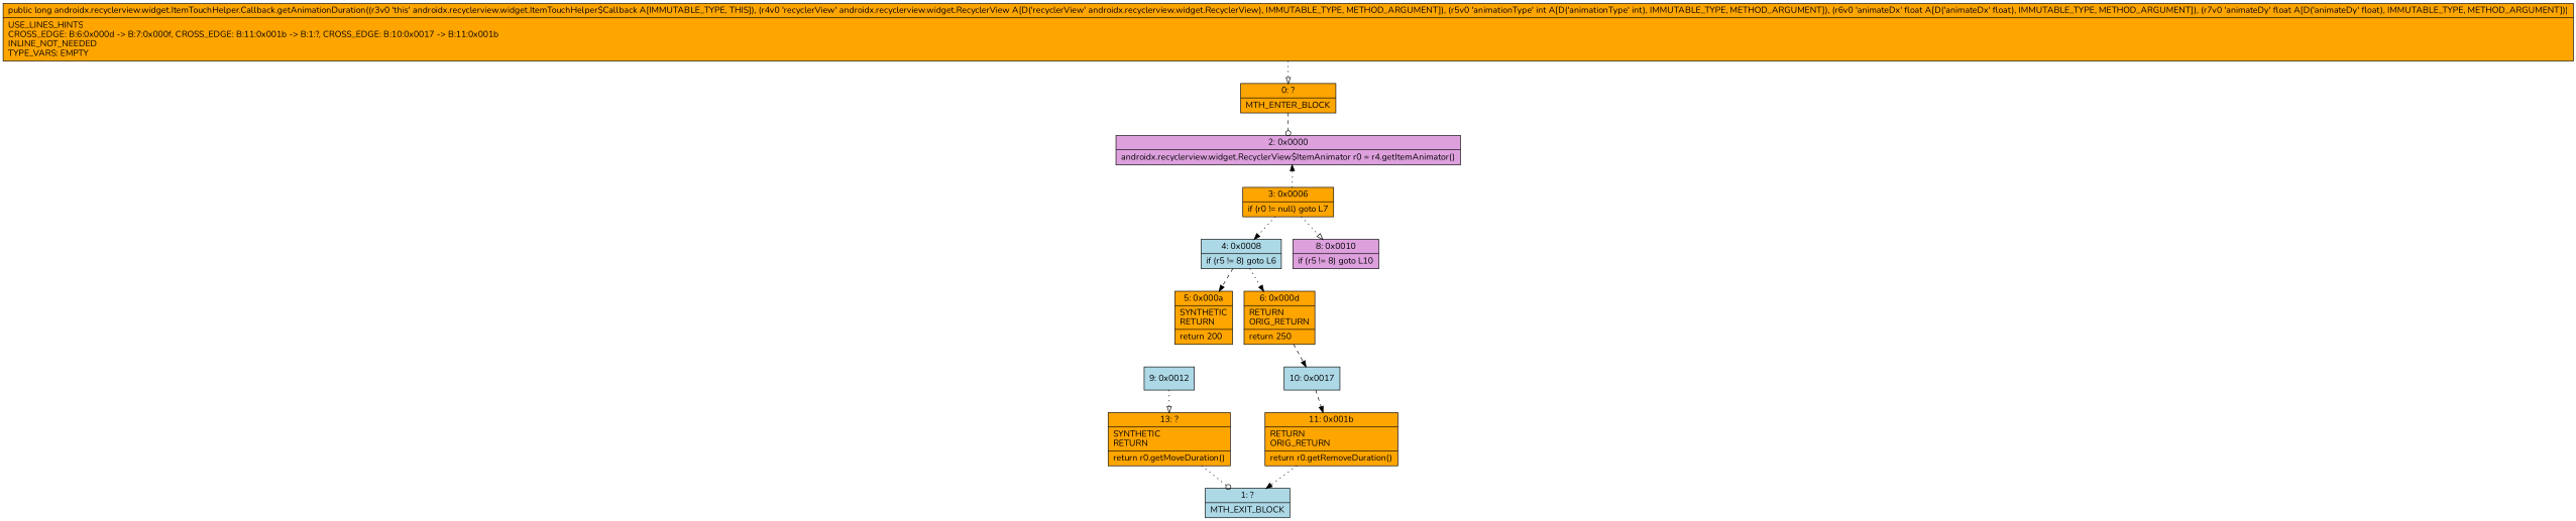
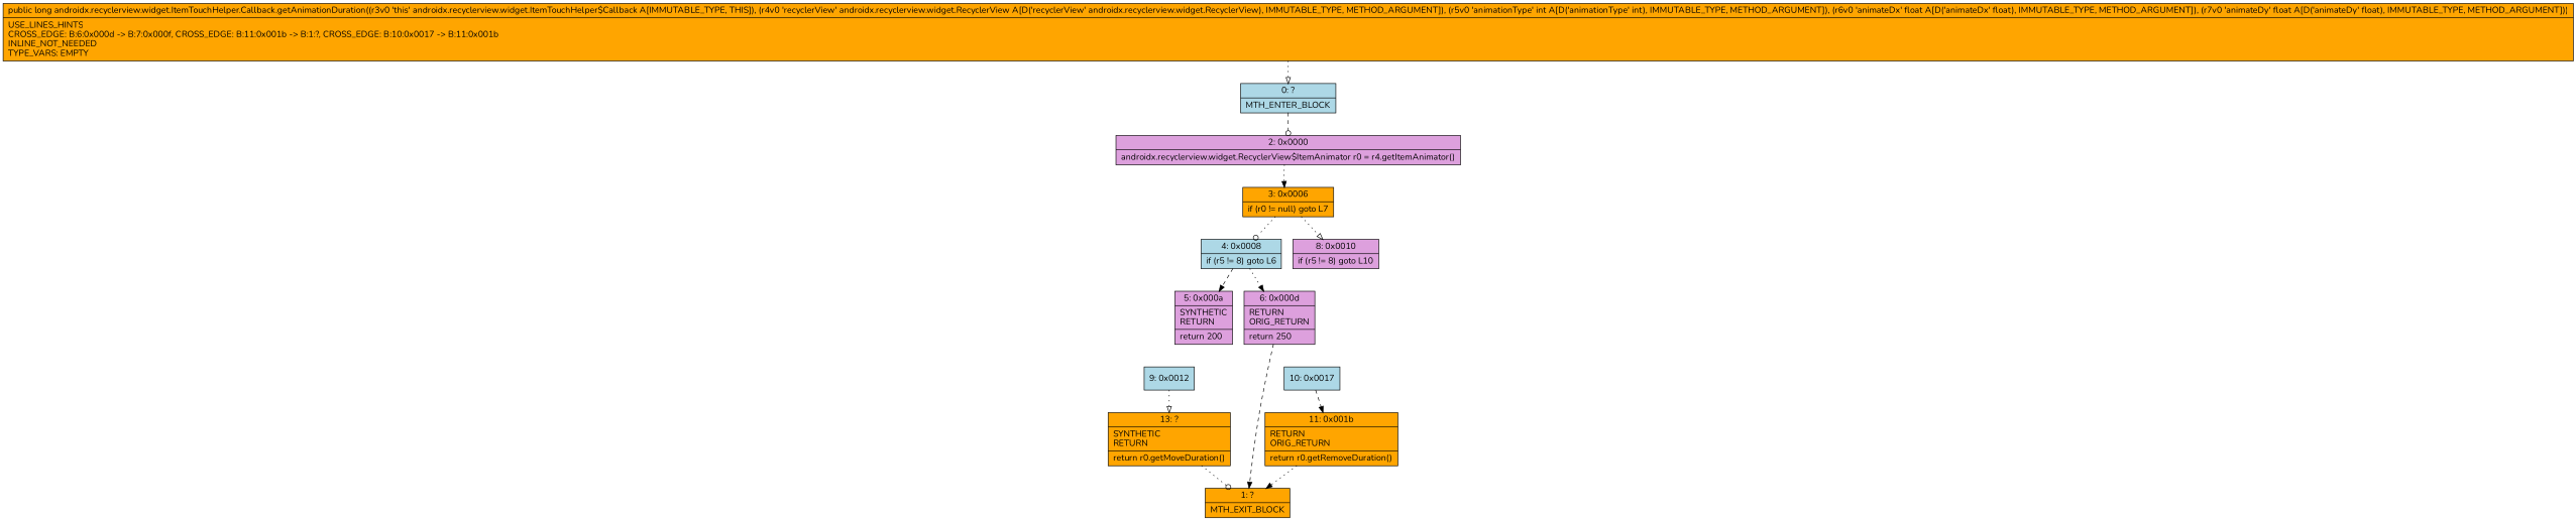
  digraph {
    fontname=Nunito
    node [fillcolor=orange fontname=Nunito shape=record style=filled]
    edge [arrowhead=normal fontname=Nunito style=dotted]
-   n1 [label="{0\:\ ?|MTH_ENTER_BLOCK\l}"]
+   n1 [fillcolor=lightblue label="{0\:\ ?|MTH_ENTER_BLOCK\l}"]
    n2 [fillcolor=plum label="{2\:\ 0x0000|androidx.recyclerview.widget.RecyclerView$ItemAnimator r0 = r4.getItemAnimator()\l}"]
    n3 [label="{3\:\ 0x0006|if (r0 != null) goto L7\l}"]
    n4 [fillcolor=lightblue label="{4\:\ 0x0008|if (r5 != 8) goto L6\l}"]
    n5 [fillcolor=plum label="{8\:\ 0x0010|if (r5 != 8) goto L10\l}"]
-   n6 [label="{5\:\ 0x000a|SYNTHETIC\lRETURN\l|return 200\l}"]
-   n7 [label="{6\:\ 0x000d|RETURN\lORIG_RETURN\l|return 250\l}"]
-   n8 [fillcolor=lightblue label="{1\:\ ?|MTH_EXIT_BLOCK\l}"]
+   n6 [fillcolor=plum label="{5\:\ 0x000a|SYNTHETIC\lRETURN\l|return 200\l}"]
+   n7 [fillcolor=plum label="{6\:\ 0x000d|RETURN\lORIG_RETURN\l|return 250\l}"]
+   n8 [label="{1\:\ ?|MTH_EXIT_BLOCK\l}"]
    n9 [fillcolor=lightblue label="{9\:\ 0x0012}"]
    n10 [label="{13\:\ ?|SYNTHETIC\lRETURN\l|return r0.getMoveDuration()\l}"]
    n11 [fillcolor=lightblue label="{10\:\ 0x0017}"]
    n12 [label="{11\:\ 0x001b|RETURN\lORIG_RETURN\l|return r0.getRemoveDuration()\l}"]
    n13 [label="{public long androidx.recyclerview.widget.ItemTouchHelper.Callback.getAnimationDuration((r3v0 'this' androidx.recyclerview.widget.ItemTouchHelper$Callback A[IMMUTABLE_TYPE, THIS]), (r4v0 'recyclerView' androidx.recyclerview.widget.RecyclerView A[D('recyclerView' androidx.recyclerview.widget.RecyclerView), IMMUTABLE_TYPE, METHOD_ARGUMENT]), (r5v0 'animationType' int A[D('animationType' int), IMMUTABLE_TYPE, METHOD_ARGUMENT]), (r6v0 'animateDx' float A[D('animateDx' float), IMMUTABLE_TYPE, METHOD_ARGUMENT]), (r7v0 'animateDy' float A[D('animateDy' float), IMMUTABLE_TYPE, METHOD_ARGUMENT]))  | USE_LINES_HINTS\lCROSS_EDGE: B:6:0x000d \-\> B:7:0x000f, CROSS_EDGE: B:11:0x001b \-\> B:1:?, CROSS_EDGE: B:10:0x0017 \-\> B:11:0x001b\lINLINE_NOT_NEEDED\lTYPE_VARS: EMPTY\l}"]
    n1 -> n2 [arrowhead=odot style=dashed]
-   n3 -> n2
-   n3 -> n4
+   n2 -> n3
+   n3 -> n4 [arrowhead=odot]
    n3 -> n5 [arrowhead=onormal]
    n4 -> n6 [style=dashed]
    n4 -> n7
-   n7 -> n11 [style=dashed]
+   n7 -> n8 [style=dashed]
    n9 -> n10 [arrowhead=onormal]
    n10 -> n8 [arrowhead=odot]
    n11 -> n12 [style=dashed]
    n12 -> n8
    n13 -> n1 [arrowhead=onormal]
  }
